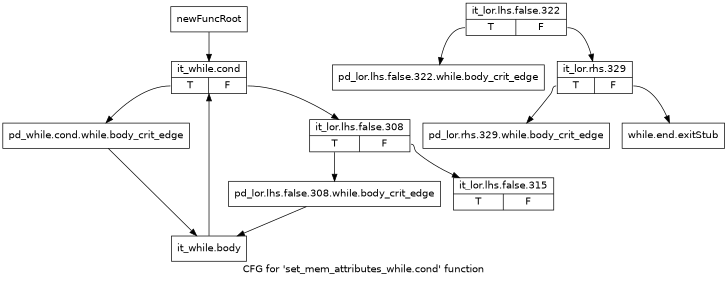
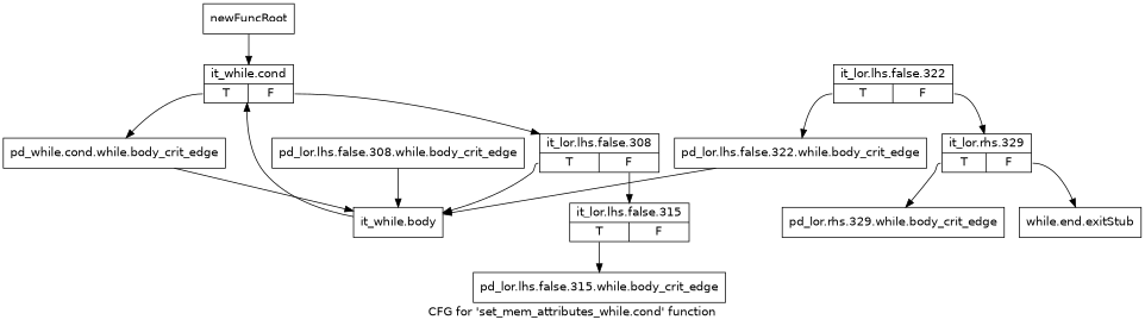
  digraph {
    fontname="DejaVu Sans"
    label="CFG for 'set_mem_attributes_while.cond' function"
    node [fontname="DejaVu Sans" shape=record]
    edge [fontname="DejaVu Sans"]
    n1 [label="{newFuncRoot}"]
    n2 [label="{it_while.cond|{<s0>T|<s1>F}}"]
    n3 [label="{pd_while.cond.while.body_crit_edge}"]
    n4 [label="{it_lor.lhs.false.308|{<s0>T|<s1>F}}"]
    n5 [label="{it_while.body}"]
    n6 [label="{pd_lor.lhs.false.308.while.body_crit_edge}"]
    n7 [label="{it_lor.lhs.false.315|{<s0>T|<s1>F}}"]
    n8 [label="{while.end.exitStub}"]
+   n9 [label="{pd_lor.lhs.false.315.while.body_crit_edge}"]
    n10 [label="{it_lor.lhs.false.322|{<s0>T|<s1>F}}"]
    n11 [label="{pd_lor.lhs.false.322.while.body_crit_edge}"]
    n12 [label="{it_lor.rhs.329|{<s0>T|<s1>F}}"]
    n13 [label="{pd_lor.rhs.329.while.body_crit_edge}"]
    n1 -> n2
    n2 -> n3 [tailport=s0]
    n2 -> n4 [tailport=s1]
    n3 -> n5
-   n4 -> n6 [tailport=s0]
+   n4 -> n5 [tailport=s0]
    n4 -> n7 [tailport=s1]
    n5 -> n2
    n6 -> n5
+   n7 -> n9 [tailport=s0]
    n10 -> n11 [tailport=s0]
    n10 -> n12 [tailport=s1]
+   n11 -> n5
    n12 -> n8 [tailport=s1]
    n12 -> n13 [tailport=s0]
  }
